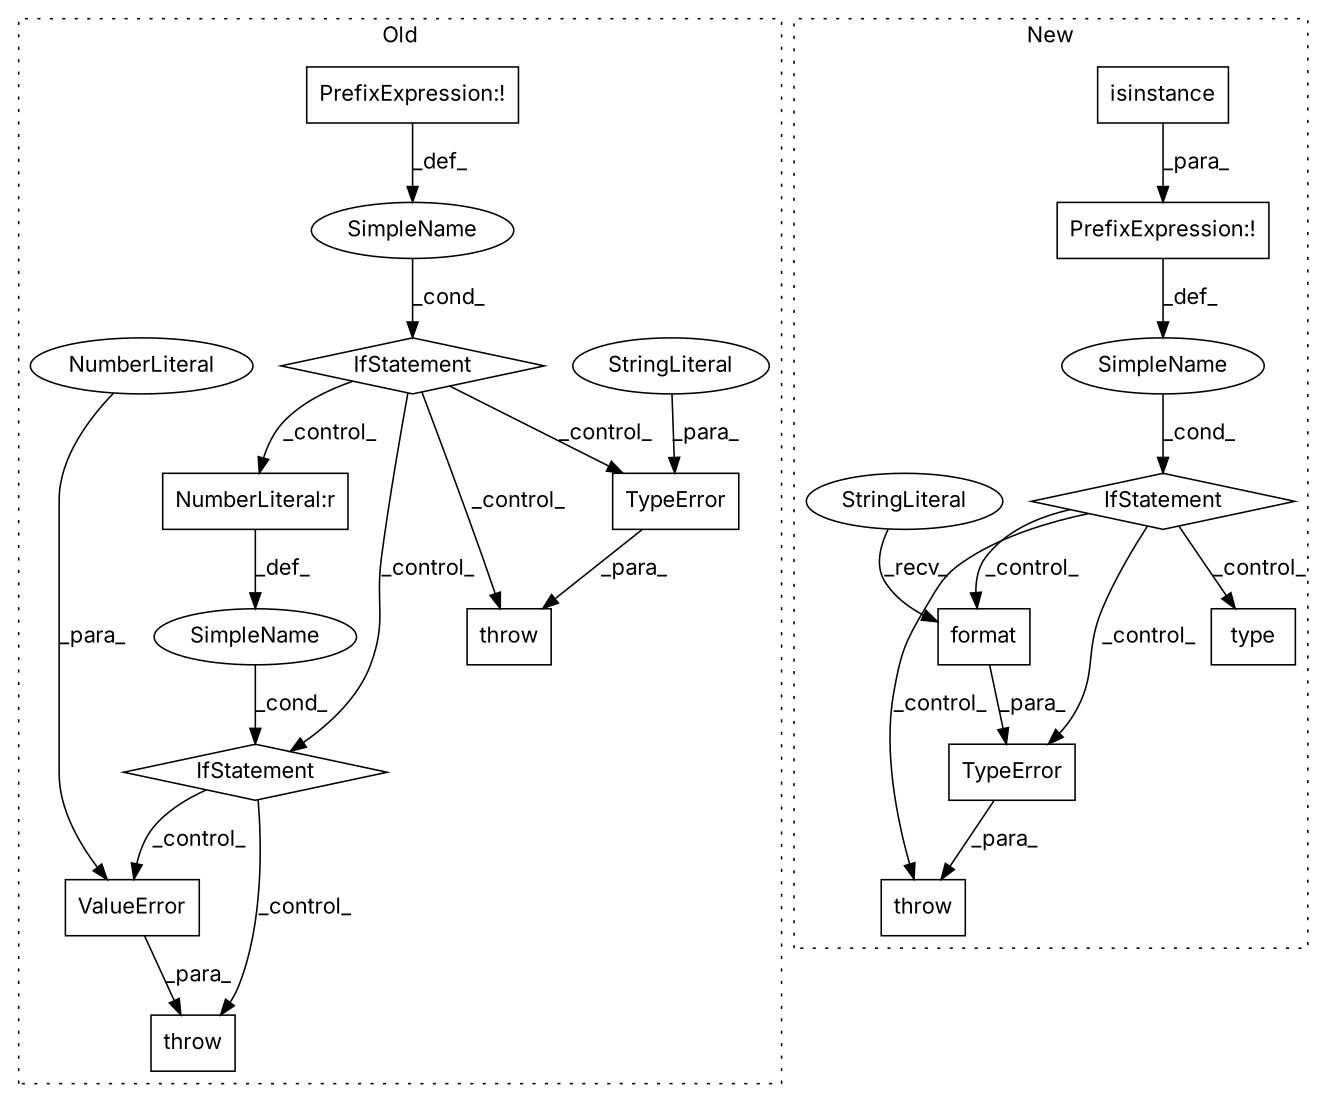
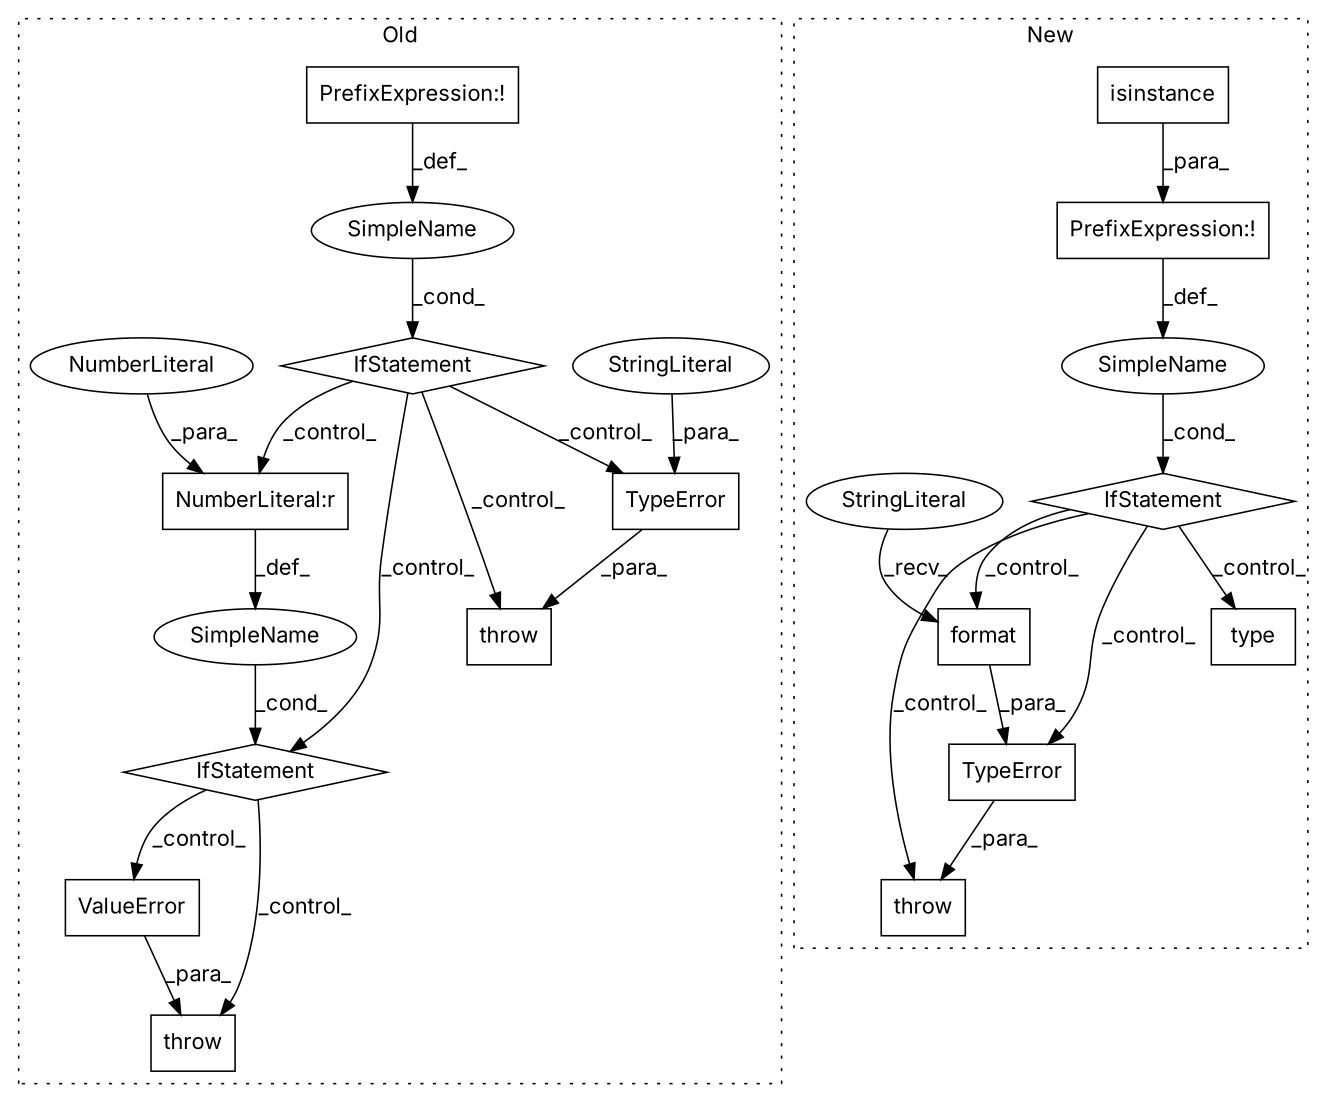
  digraph {
    fontname=Inter
    node [a=32 fontname=Inter shape=box]
    edge [fontname=Inter]
    n1 [l="10,1" label=TypeError s="1465,1528"]
    n2 [a=53 l=6 label=throw s=1459]
    n3 [a=45 l=53 label=StringLiteral s=1475 shape=ellipse]
    n4 [a=38 l=1 label="PrefixExpression:!" s=1426]
    n5 [a=42 label=SimpleName shape=ellipse]
    n6 [a=27 l=4 label="NumberLiteral:r" s=1591]
    n7 [a=34 l=1 label=NumberLiteral s=1595 shape=ellipse]
    n8 [a=53 l=6 label=throw s=1608]
    n9 [a=42 label=SimpleName shape=ellipse]
    n10 [a=25 l="4,2" label=IfStatement s="1541,1598" shape=diamond]
    n11 [l=12 label=ValueError s=1614]
    n12 [a=25 l="4,2" label=IfStatement s="1422,1449" shape=diamond]
    n13 [l="11,1" label=isinstance s="880,909"]
    n14 [a=25 l="4,2" label=IfStatement s="875,910" shape=diamond]
    n15 [a=53 l=6 label=throw s=920]
    n16 [a=42 label=SimpleName shape=ellipse]
    n17 [l="10,1" label=TypeError s="926,998"]
    n18 [a=38 l=1 label="PrefixExpression:!" s=879]
    n19 [l="5,1" label=type s="986,996"]
    n20 [l="7,1" label=format s="979,997"]
    n21 [a=45 l=42 label=StringLiteral s=936 shape=ellipse]
    subgraph cluster_1 {
      label=Old
      style=dotted
      n1
      n2
      n3
      n4
      n5
      n6
      n7
      n8
      n9
      n10
      n11
      n12
    }
    subgraph cluster_2 {
      label=New
      style=dotted
      n13
      n14
      n15
      n16
      n17
      n18
      n19
      n20
      n21
    }
    n1 -> n2 [label=_para_]
    n3 -> n1 [label=_para_]
    n4 -> n5 [label=_def_]
    n5 -> n12 [label=_cond_]
    n6 -> n9 [label=_def_]
-   n7 -> n11 [label=_para_]
+   n7 -> n6 [label=_para_]
    n9 -> n10 [label=_cond_]
    n10 -> n8 [label=_control_]
    n10 -> n11 [label=_control_]
    n11 -> n8 [label=_para_]
    n12 -> n1 [label=_control_]
    n12 -> n2 [label=_control_]
    n12 -> n6 [label=_control_]
    n12 -> n10 [label=_control_]
    n13 -> n18 [label=_para_]
    n14 -> n15 [label=_control_]
    n14 -> n17 [label=_control_]
    n14 -> n19 [label=_control_]
    n14 -> n20 [label=_control_]
    n16 -> n14 [label=_cond_]
    n17 -> n15 [label=_para_]
    n18 -> n16 [label=_def_]
    n20 -> n17 [label=_para_]
    n21 -> n20 [label=_recv_]
  }
